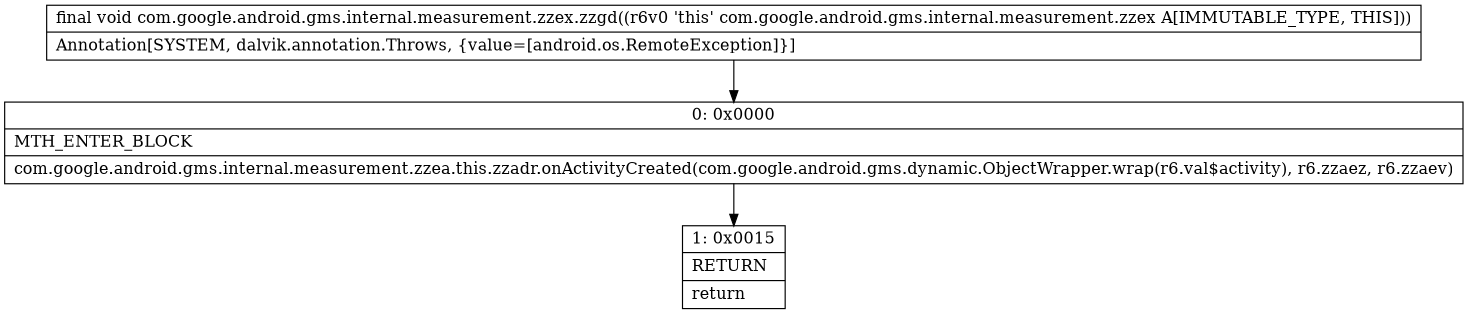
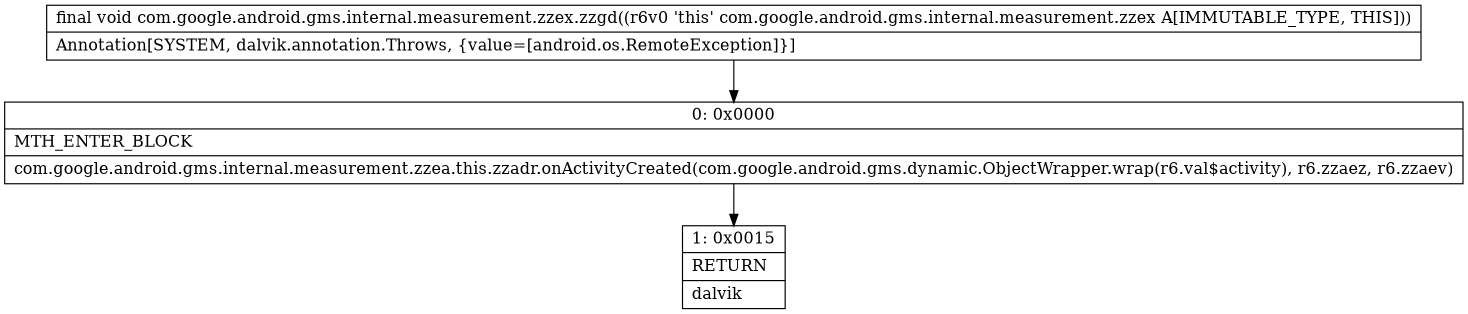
  digraph {
    node [shape=record]
    n1 [label="{0\:\ 0x0000|MTH_ENTER_BLOCK\l|com.google.android.gms.internal.measurement.zzea.this.zzadr.onActivityCreated(com.google.android.gms.dynamic.ObjectWrapper.wrap(r6.val$activity), r6.zzaez, r6.zzaev)\l}"]
-   n2 [label="{1\:\ 0x0015|RETURN\l|return\l}"]
+   n2 [label="{1\:\ 0x0015|RETURN\l|dalvik\l}"]
    n3 [label="{final void com.google.android.gms.internal.measurement.zzex.zzgd((r6v0 'this' com.google.android.gms.internal.measurement.zzex A[IMMUTABLE_TYPE, THIS]))  | Annotation[SYSTEM, dalvik.annotation.Throws, \{value=[android.os.RemoteException]\}]\l}"]
    n1 -> n2
    n3 -> n1
  }
